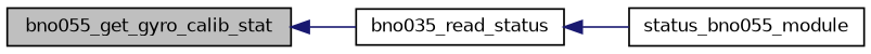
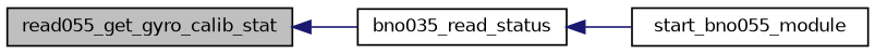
  digraph {
    rankdir=LR
    node [color=black fillcolor=white fontname=Helvetica fontsize=10 shape=record style=filled]
    edge [color=midnightblue dir=back fontname=Helvetica fontsize=10 labelfontname=Helvetica labelfontsize=10 style=solid]
-   n1 [fillcolor=grey75 fontcolor=black height=0.2 label=bno055_get_gyro_calib_stat width=0.4]
+   n1 [fillcolor=grey75 fontcolor=black height=0.2 label=read055_get_gyro_calib_stat width=0.4]
    n2 [height=0.2 label=bno035_read_status width=0.4]
-   n3 [height=0.2 label=status_bno055_module width=0.4]
+   n3 [height=0.2 label=start_bno055_module width=0.4]
    n1 -> n2
    n2 -> n3
  }
